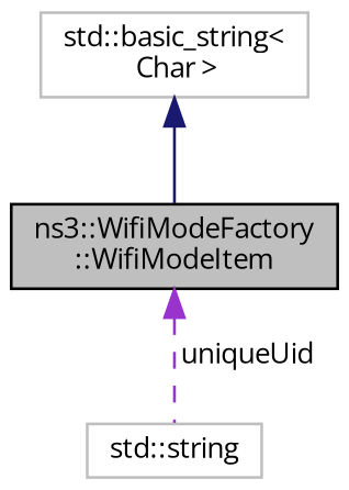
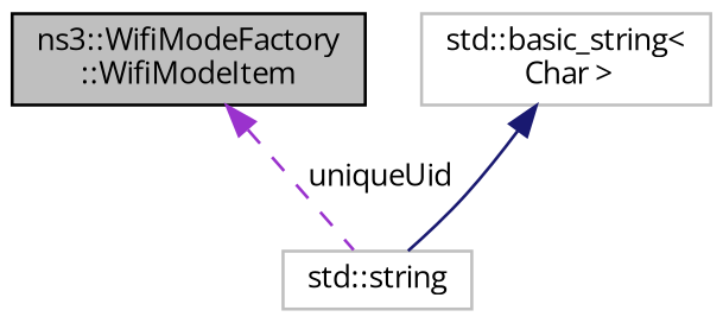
  digraph {
    fontname="Open Sans"
    node [color=grey75 fillcolor=white fontname="Open Sans" fontsize=10 shape=record style=filled]
    edge [dir=back fontname="Open Sans" fontsize=10 labelfontname=Helvetica labelfontsize=10]
    n1 [color=black fillcolor=grey75 fontcolor=black height=0.2 label="ns3::WifiModeFactory\l::WifiModeItem" width=0.4]
    n2 [height=0.2 label="std::string" width=0.4]
    n3 [height=0.2 label="std::basic_string\<\l Char \>" width=0.4]
    n1 -> n2 [color=darkorchid3 label=" uniqueUid" style=dashed]
-   n3 -> n1 [color=midnightblue style=solid]
+   n3 -> n2 [color=midnightblue style=solid]
  }
